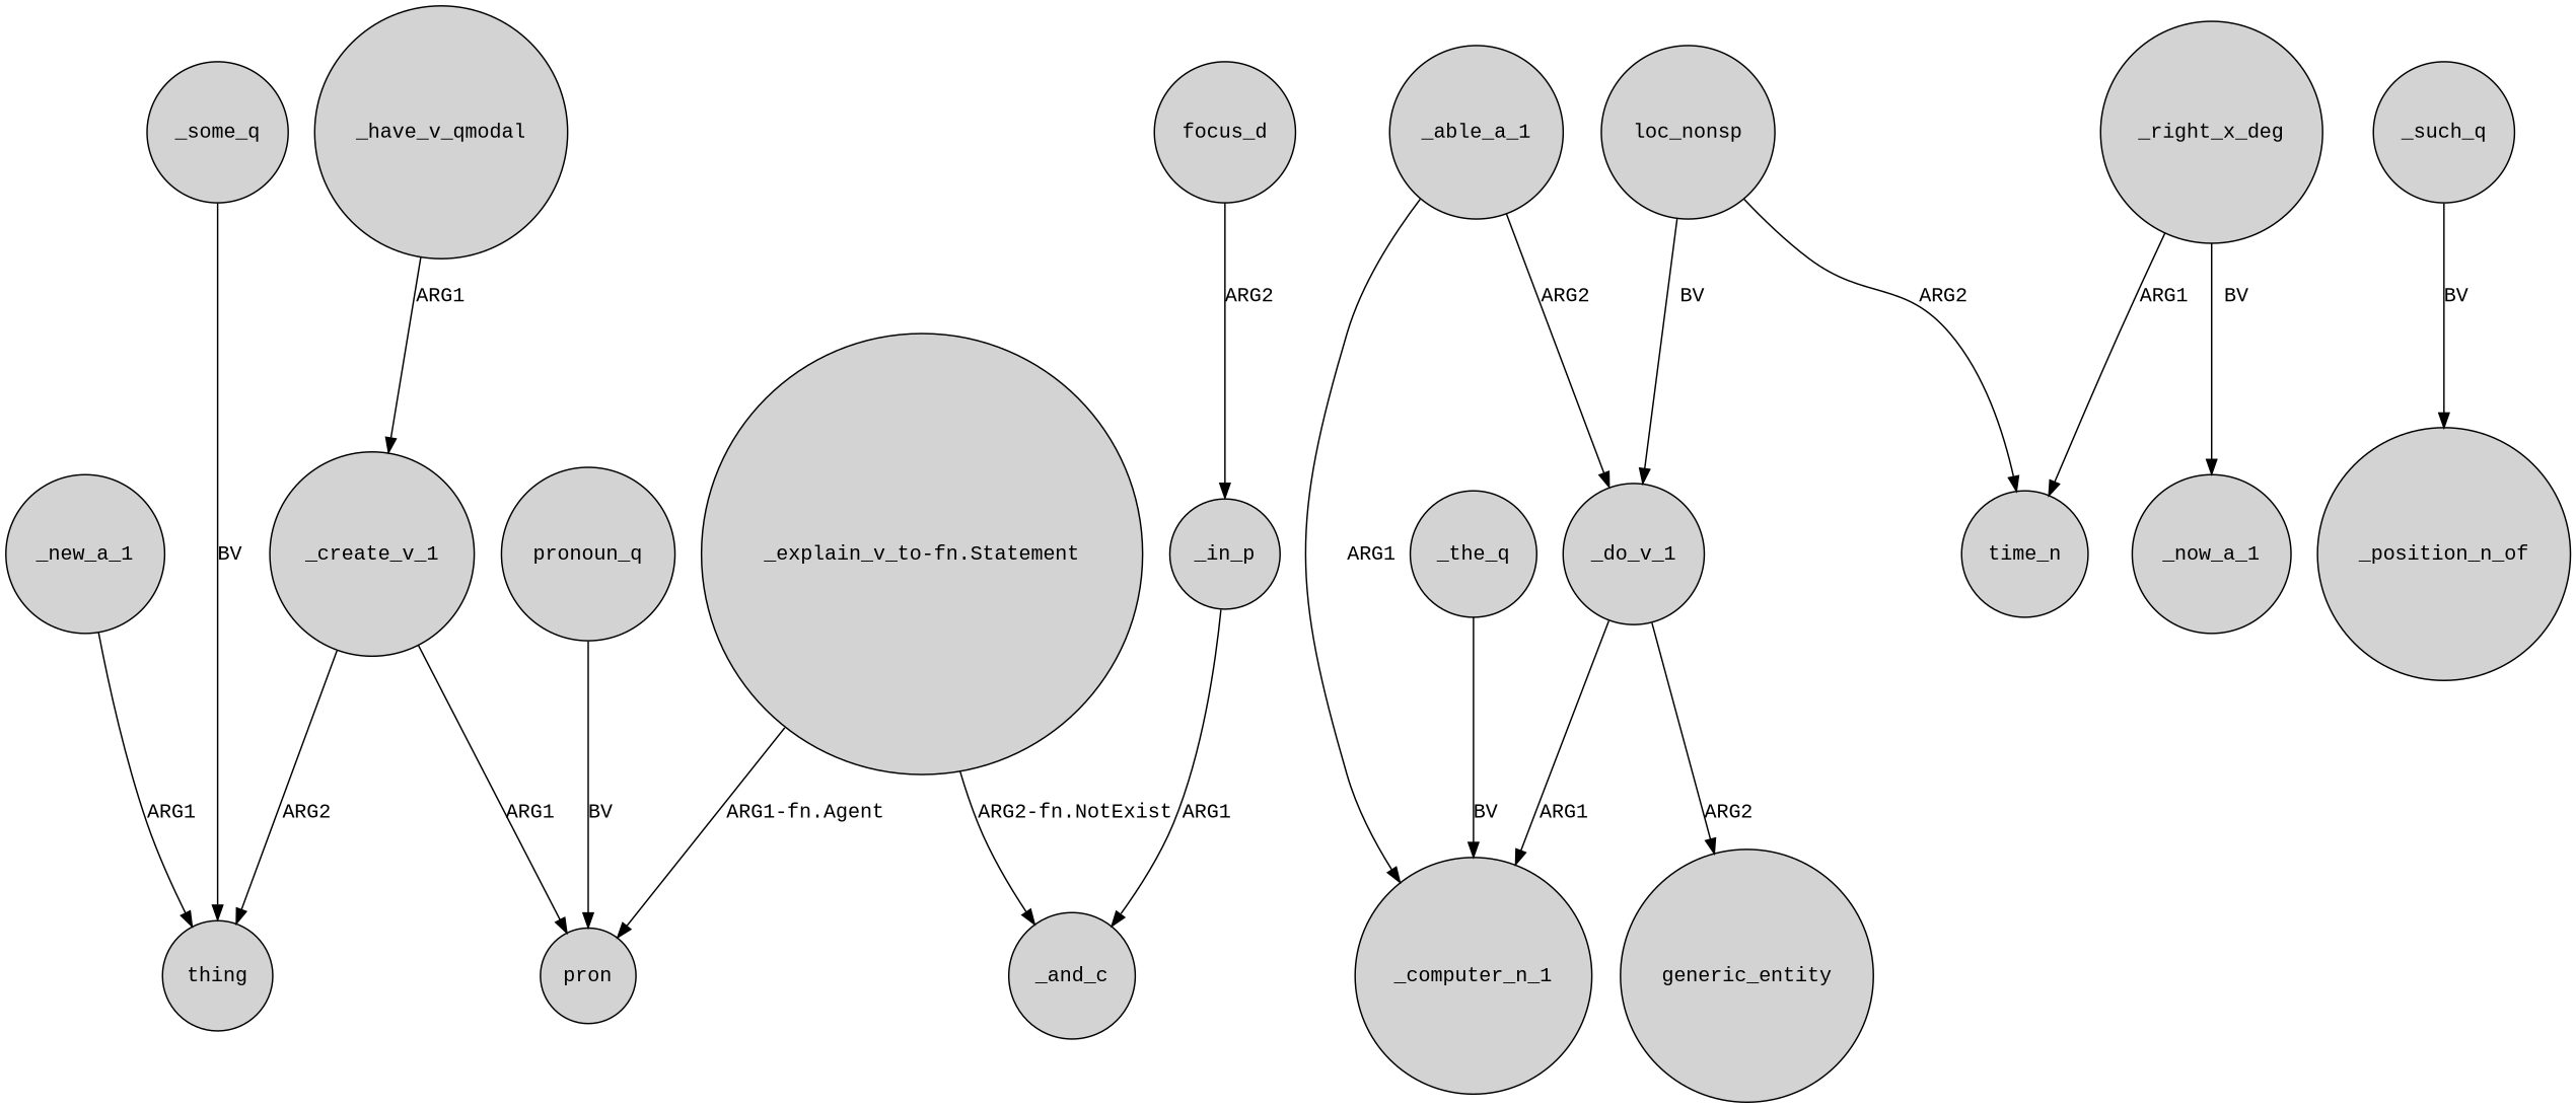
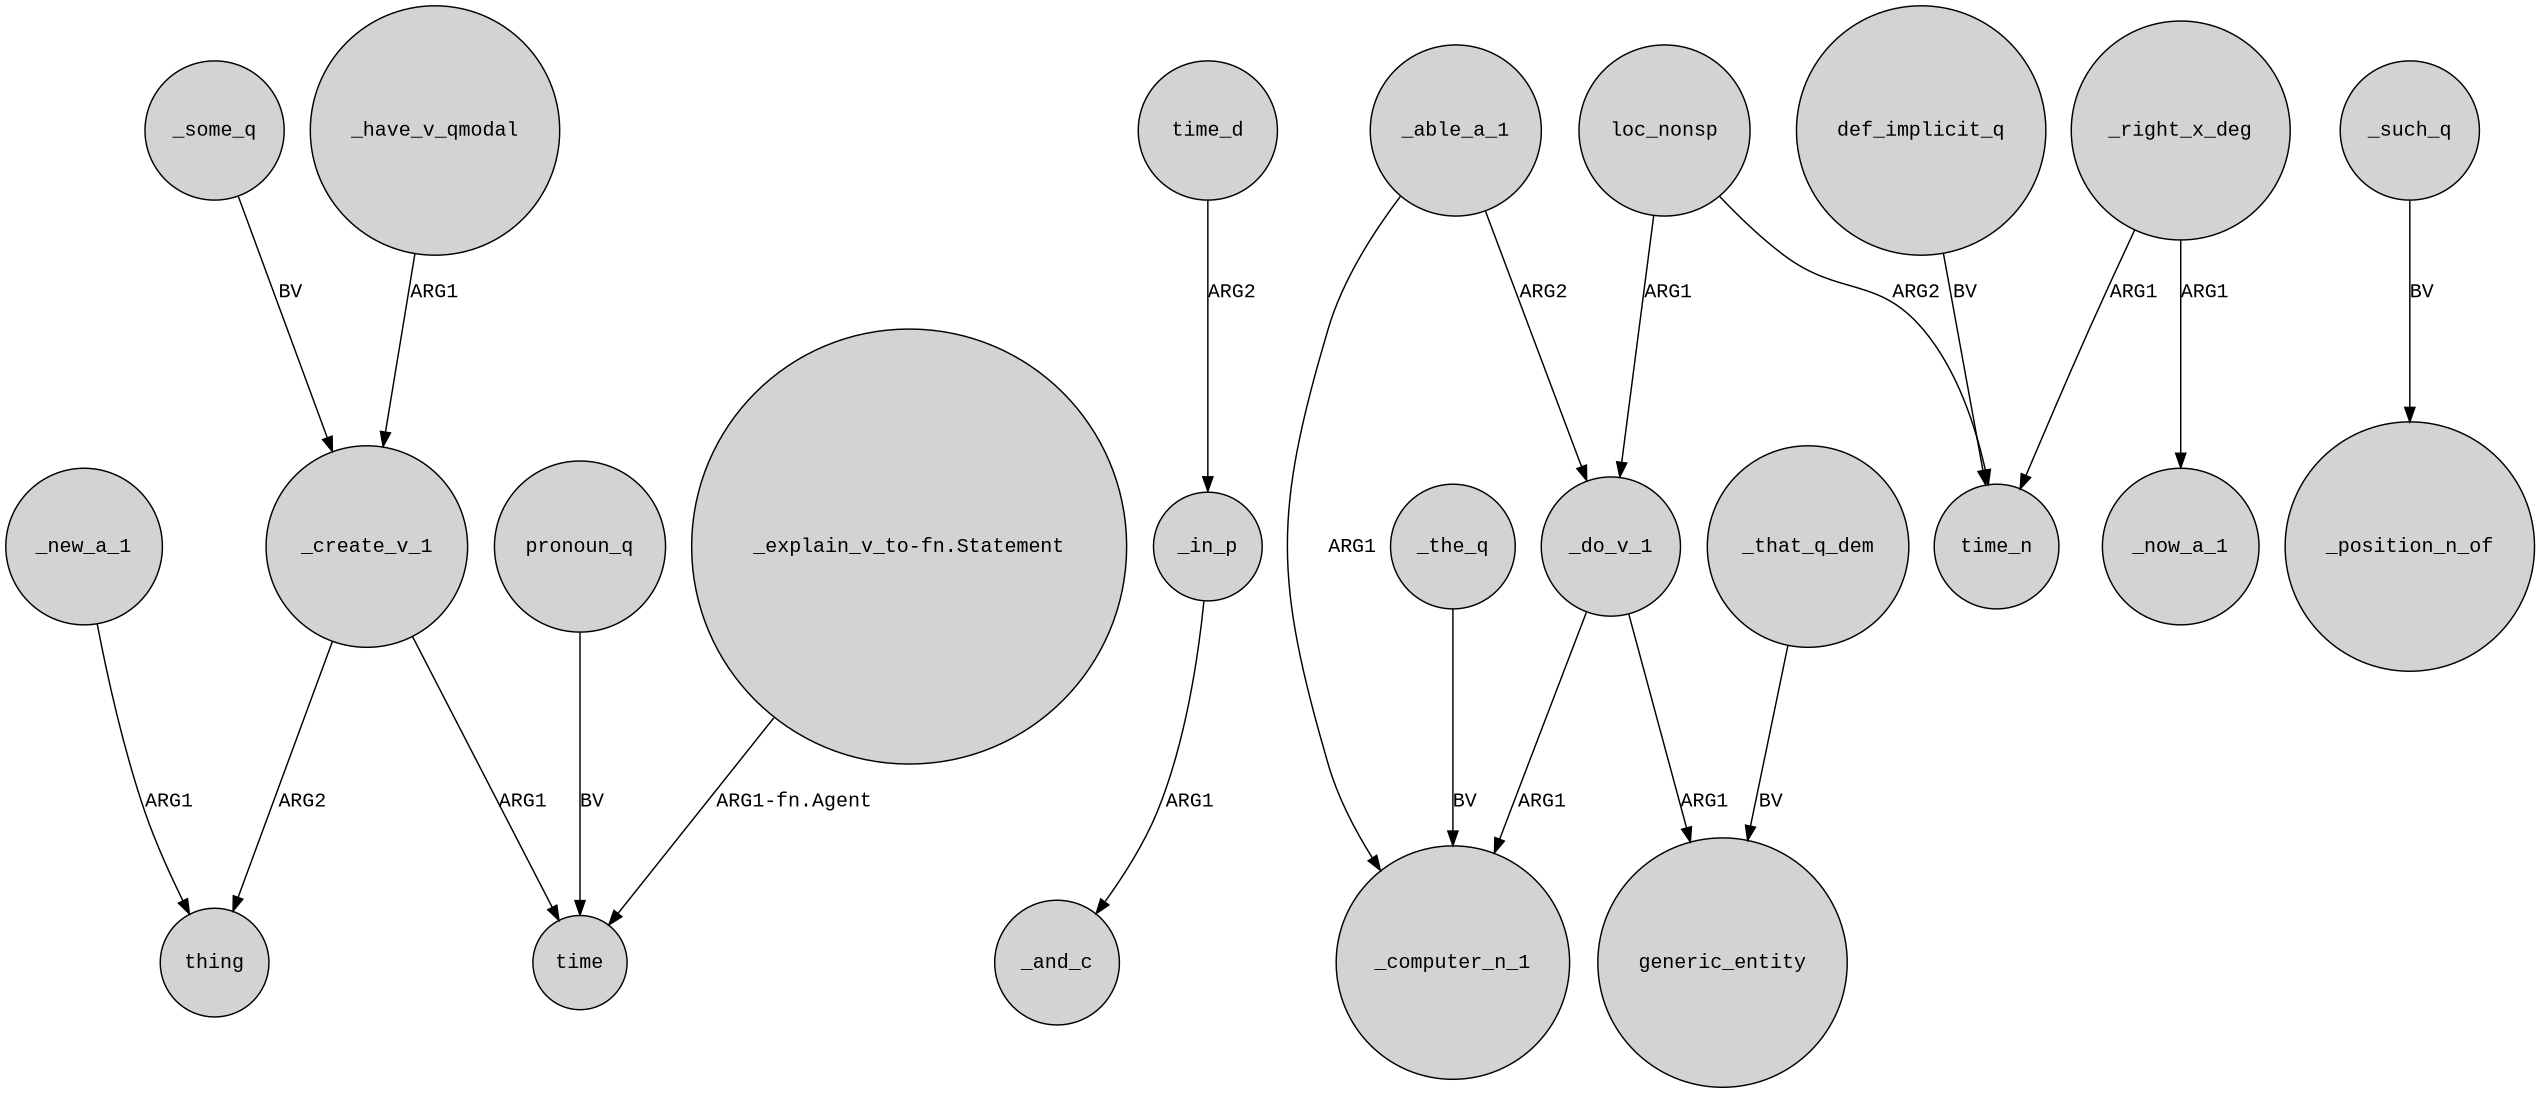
  digraph {
    fontname="Liberation Mono"
    node [fontname="Liberation Mono" shape=circle style=filled]
    edge [fontname="Liberation Mono"]
    _new_a_1
    thing
-   focus_d
+   focus_d [label=time_d]
    _in_p
    _and_c
    "_explain_v_to-fn.Statement"
-   pron
+   pron [label=time]
    _able_a_1
    _do_v_1
    _computer_n_1
    generic_entity
    loc_nonsp
    time_n
    _some_q
    _create_v_1
+   _that_q_dem
    pronoun_q
    _right_x_deg
    _now_a_1
    _such_q
    _position_n_of
    _the_q
    _have_v_qmodal
+   def_implicit_q
    _new_a_1 -> thing [label=ARG1]
    focus_d -> _in_p [label=ARG2]
    _in_p -> _and_c [label=ARG1]
-   "_explain_v_to-fn.Statement" -> _and_c [label="ARG2-fn.NotExist"]
    "_explain_v_to-fn.Statement" -> pron [label="ARG1-fn.Agent"]
    _able_a_1 -> _do_v_1 [label=ARG2]
    _able_a_1 -> _computer_n_1 [label=ARG1]
    _do_v_1 -> _computer_n_1 [label=ARG1]
-   _do_v_1 -> generic_entity [label=ARG2]
-   loc_nonsp -> _do_v_1 [label=BV]
+   _do_v_1 -> generic_entity [label=ARG1]
+   loc_nonsp -> _do_v_1 [label=ARG1]
    loc_nonsp -> time_n [label=ARG2]
-   _some_q -> thing [label=BV]
+   _some_q -> _create_v_1 [label=BV]
    _create_v_1 -> thing [label=ARG2]
    _create_v_1 -> pron [label=ARG1]
+   _that_q_dem -> generic_entity [label=BV]
    pronoun_q -> pron [label=BV]
    _right_x_deg -> time_n [label=ARG1]
-   _right_x_deg -> _now_a_1 [label=BV]
+   _right_x_deg -> _now_a_1 [label=ARG1]
    _such_q -> _position_n_of [label=BV]
    _the_q -> _computer_n_1 [label=BV]
    _have_v_qmodal -> _create_v_1 [label=ARG1]
+   def_implicit_q -> time_n [label=BV]
  }
